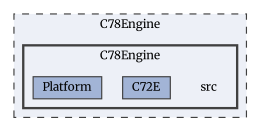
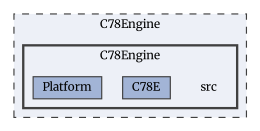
  digraph {
    compound=true
    fontname=Merriweather
    node [fontname=Merriweather fontsize=10 shape=box color=grey25 fillcolor="#a2b4d6" style=filled]
    n1 [height=0.2 label=src shape=plaintext width=0.4 color="" fillcolor="" style=""]
-   n2 [height=0.2 label=C72E width=0.4]
+   n2 [height=0.2 label=C78E width=0.4]
    n3 [height=0.2 label=Platform width=0.4]
    subgraph cluster_1 {
      bgcolor="#edf0f7"
      fontsize=10
      label=C78Engine
      pencolor=grey25
      style="filled,dashed"
      subgraph cluster_2 {
        bgcolor="#edf0f7"
        fontsize=10
        pencolor=grey25
        style="filled,bold"
        n1
        n2
        n3
      }
    }
  }
